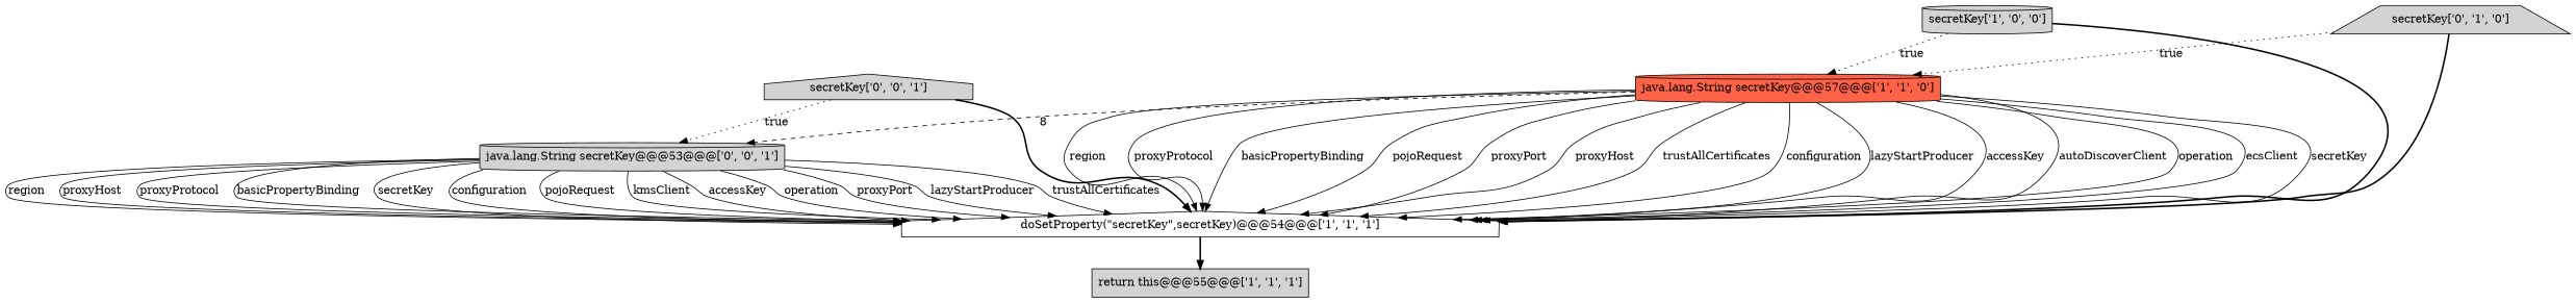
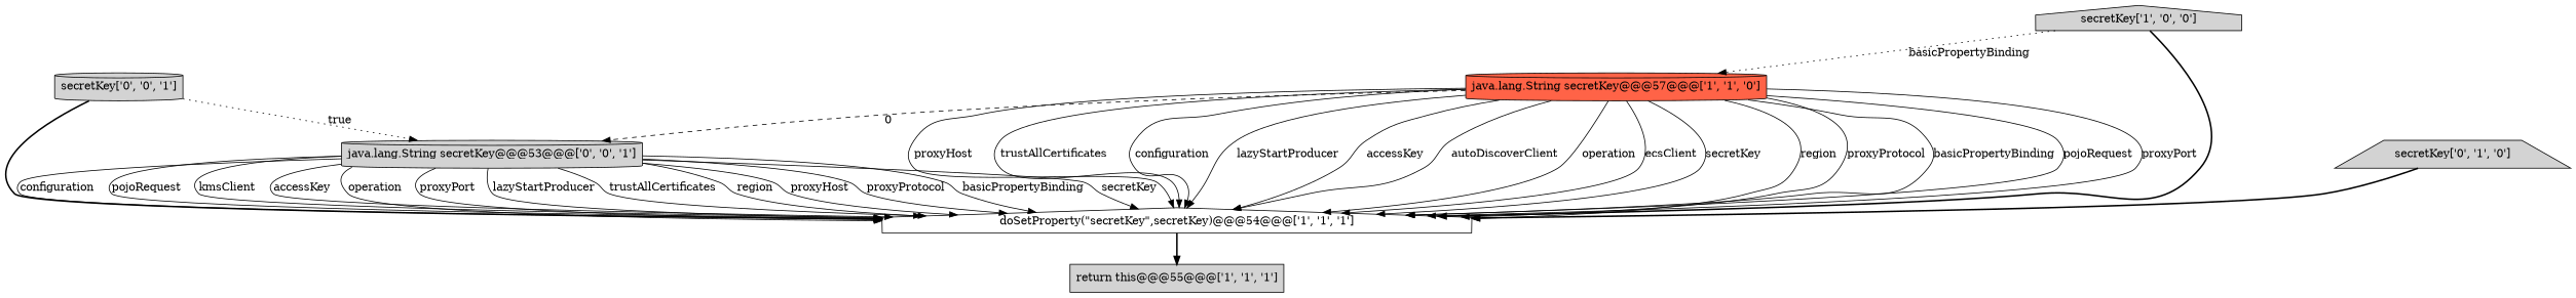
  digraph {
    node [fillcolor=lightgray shape=cylinder style=filled]
    edge [style=solid]
    n1 [label="java.lang.String secretKey@@@53@@@['0', '0', '1']"]
    n2 [fillcolor=white label="doSetProperty(\"secretKey\",secretKey)@@@54@@@['1', '1', '1']" shape=house]
    n3 [label="return this@@@55@@@['1', '1', '1']" shape=box]
-   n4 [label="secretKey['0', '0', '1']" shape=house]
+   n4 [label="secretKey['0', '0', '1']"]
    n5 [fillcolor=tomato label="java.lang.String secretKey@@@57@@@['1', '1', '0']"]
-   n6 [label="secretKey['1', '0', '0']"]
+   n6 [label="secretKey['1', '0', '0']" shape=house]
    n7 [label="secretKey['0', '1', '0']" shape=trapezium]
    n1 -> n2 [label=region]
    n1 -> n2 [label=proxyHost]
    n1 -> n2 [label=proxyProtocol]
    n1 -> n2 [label=basicPropertyBinding]
    n1 -> n2 [label=secretKey]
    n1 -> n2 [label=configuration]
    n1 -> n2 [label=pojoRequest]
    n1 -> n2 [label=kmsClient]
    n1 -> n2 [label=accessKey]
    n1 -> n2 [label=operation]
    n1 -> n2 [label=proxyPort]
    n1 -> n2 [label=lazyStartProducer]
    n1 -> n2 [label=trustAllCertificates]
    n2 -> n3 [style=bold]
    n4 -> n1 [label=true style=dotted]
    n4 -> n2 [style=bold]
-   n5 -> n1 [label=8 style=dashed]
+   n5 -> n1 [label=0 style=dashed]
    n5 -> n2 [label=region]
    n5 -> n2 [label=proxyProtocol]
    n5 -> n2 [label=basicPropertyBinding]
    n5 -> n2 [label=pojoRequest]
    n5 -> n2 [label=proxyPort]
    n5 -> n2 [label=proxyHost]
    n5 -> n2 [label=trustAllCertificates]
    n5 -> n2 [label=configuration]
    n5 -> n2 [label=lazyStartProducer]
    n5 -> n2 [label=accessKey]
    n5 -> n2 [label=autoDiscoverClient]
    n5 -> n2 [label=operation]
    n5 -> n2 [label=ecsClient]
    n5 -> n2 [label=secretKey]
    n6 -> n2 [style=bold]
-   n6 -> n5 [label=true style=dotted]
+   n6 -> n5 [label=basicPropertyBinding style=dotted]
    n7 -> n2 [style=bold]
-   n7 -> n5 [label=true style=dotted]
  }
